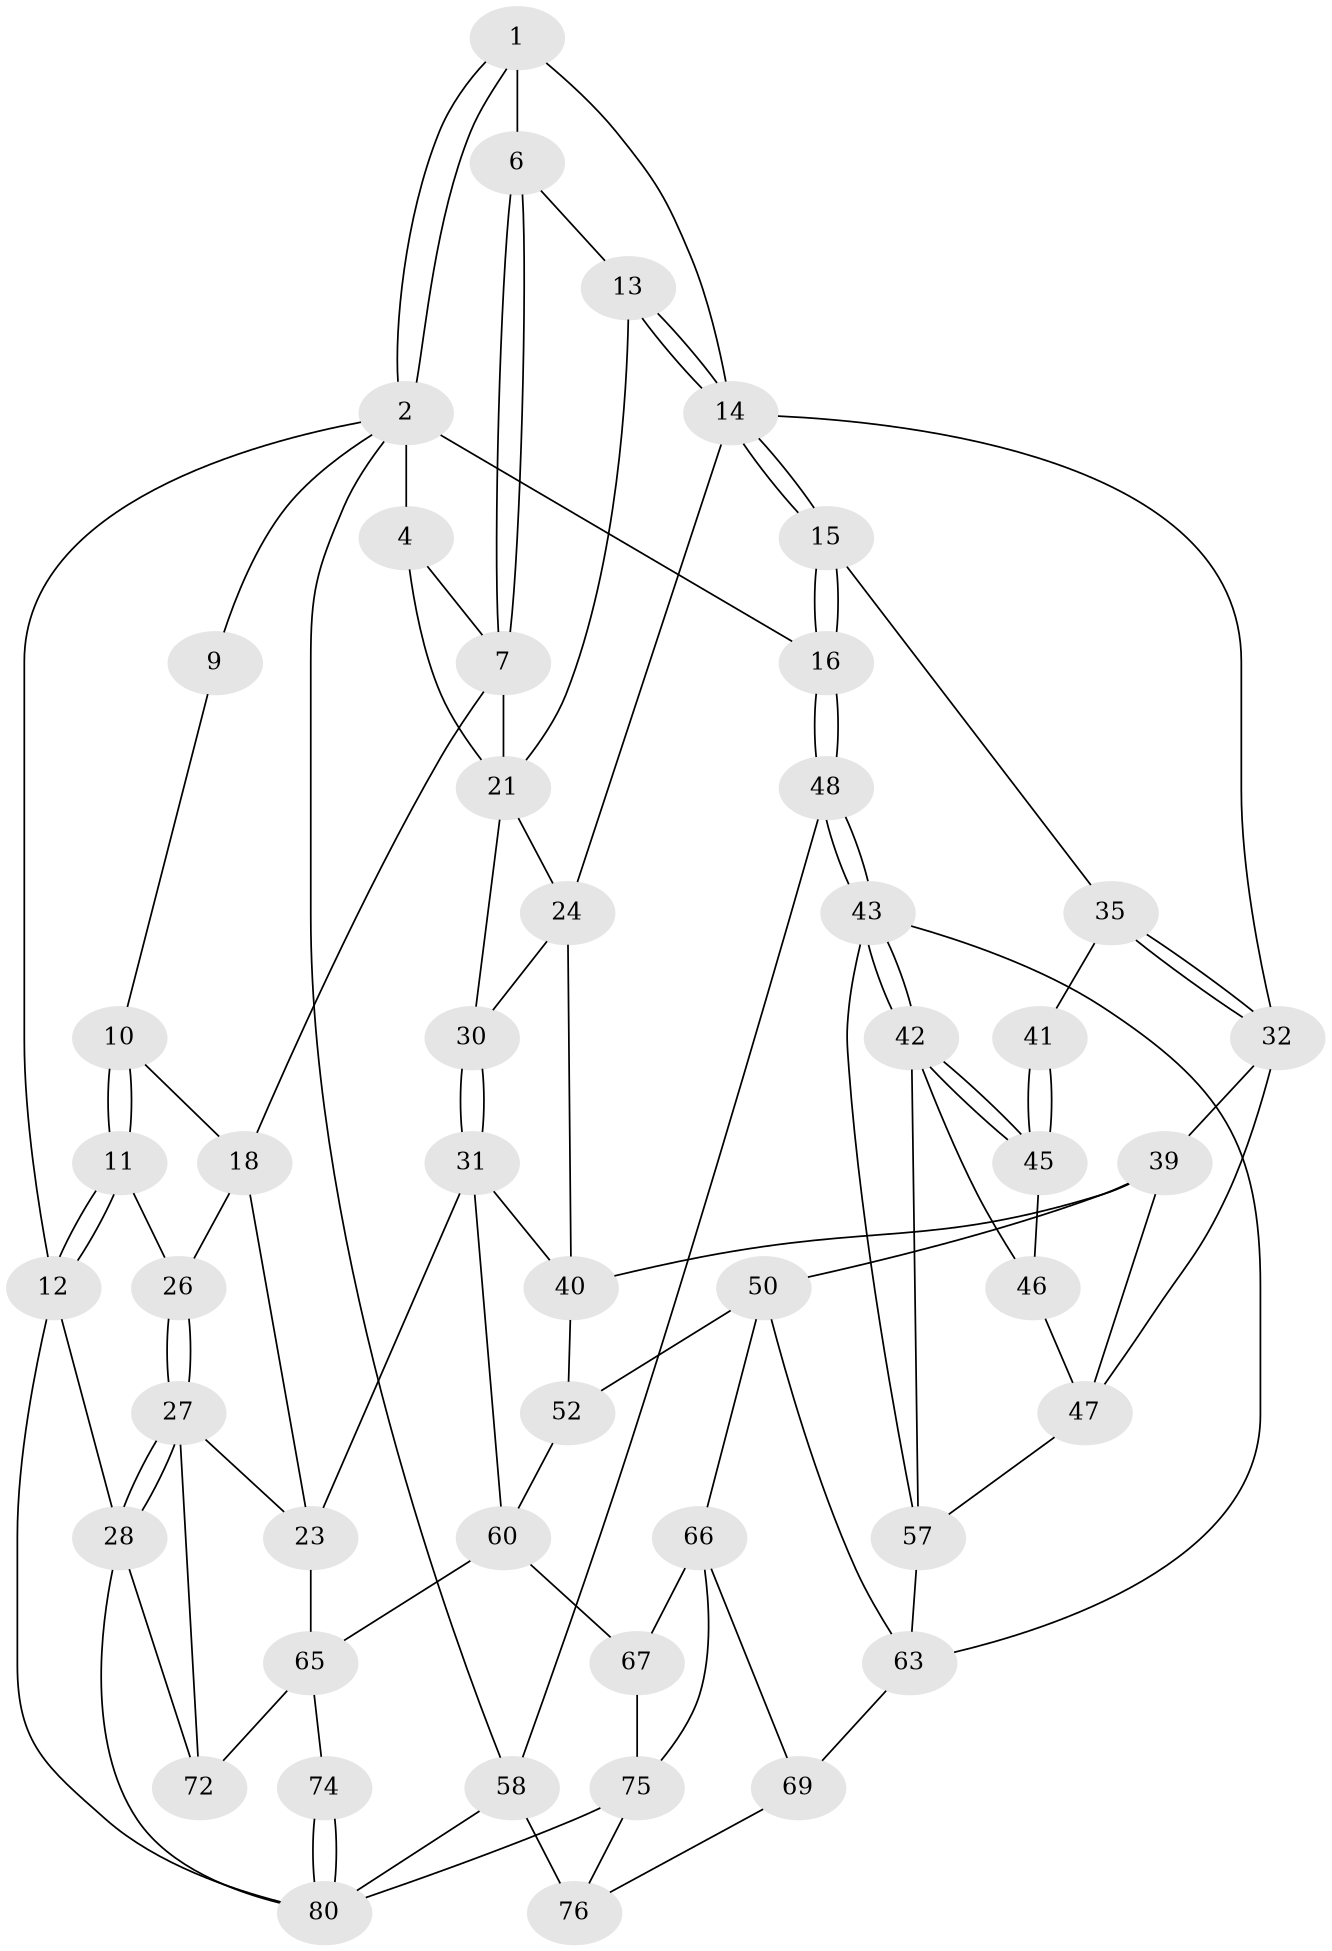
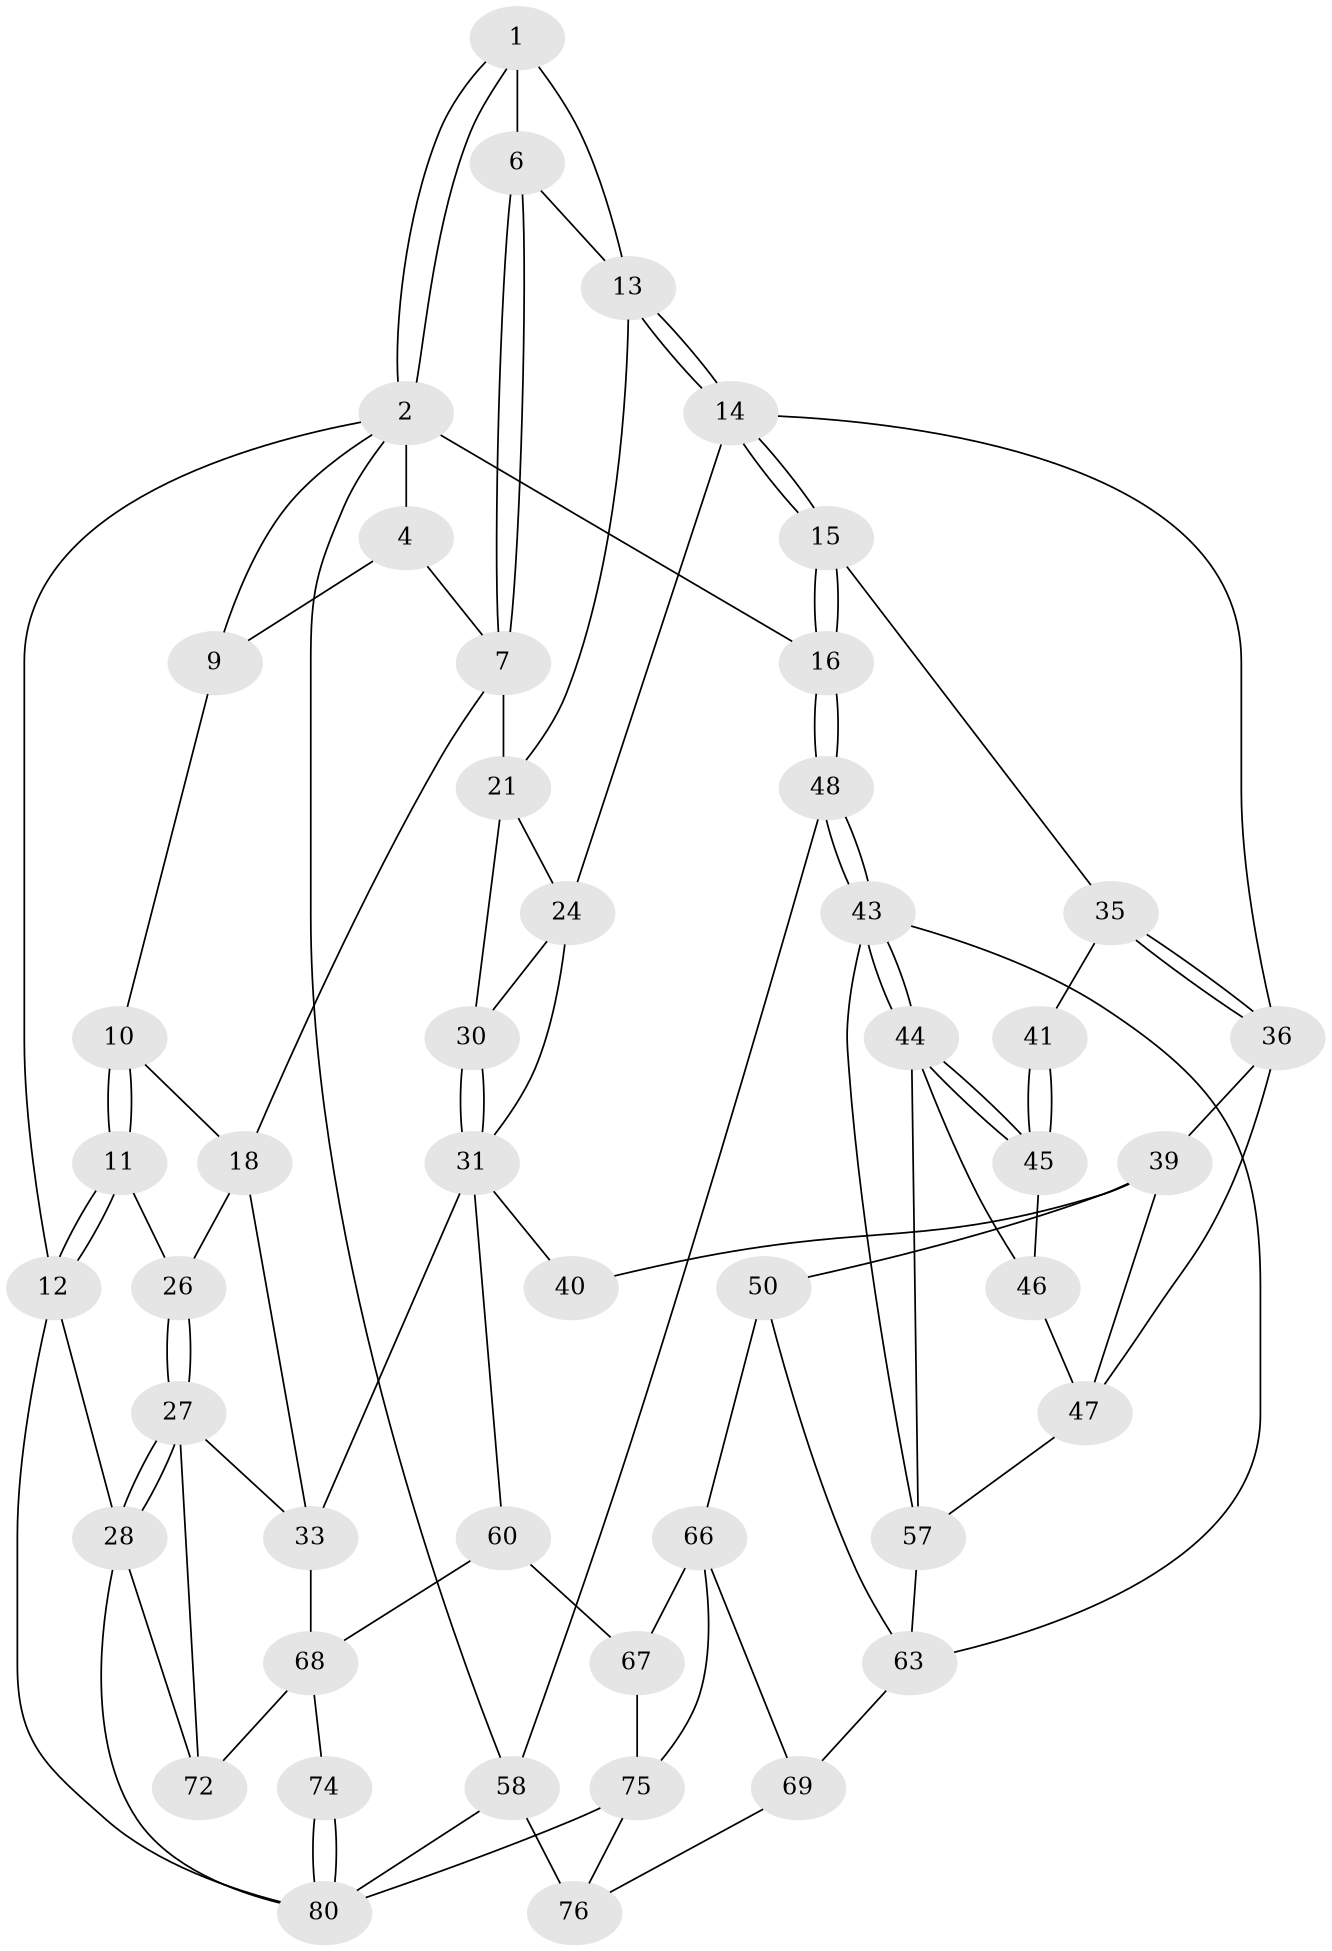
  graph {
    node [color=gray90 style=filled]
    1 [super="+5"]
    2 [super="+3"]
    6
    13 [super="+20"]
    4 [super="+8"]
    9
    12
    16
    58 [super="+59"]
    7 [super="+19"]
    21 [super="+22"]
    14 [super="+23"]
    10 [super="+17"]
    28 [super="+77"]
    80 [super="+81"]
    n16 [label=48]
    76 [super="+78"]
    18 [super="+29"]
    26
-   33 [super="+53" label=23]
+   33 [super="+53"]
    24 [super="+37"]
    30
    11 [super="+25"]
    27 [super="+54"]
    72
    15 [super="+34"]
-   36 [super="+38" label=32]
+   36 [super="+38"]
    35
    40 [super="+48"]
    39 [super="+49"]
    47 [super="+56"]
    41
    43 [super="+61"]
-   65 [super="+71"]
+   65 [super="+71" label=68]
    31 [super="+32"]
-   52
    60 [super="+64"]
    67 [super="+73"]
    74
    45
    50 [super="+51"]
    57 [super="+62"]
    63 [super="+68"]
    66 [super="+70"]
    46
-   44 [super="+55" label=42]
+   44 [super="+55"]
    69
    75 [super="+79"]
    1 -- 2
    1 -- 2
    1 -- 6
-   1 -- 14
+   1 -- 13
    2 -- 4
    2 -- 9
    2 -- 12
    2 -- 16
    2 -- 58
    6 -- 13
    6 -- 7
    6 -- 7
    13 -- 21
    13 -- 14
    13 -- 14
-   4 -- 21
+   4 -- 9
    4 -- 7
    9 -- 10
    12 -- 28
    12 -- 80
    16 -- n16
    16 -- n16
    58 -- 80
    58 -- 76 [weight=2]
    7 -- 21
    7 -- 18
    21 -- 24
    21 -- 30
    14 -- 24
    14 -- 15
    14 -- 15
    14 -- 36
    10 -- 18
    10 -- 11 [weight=2]
    10 -- 11
    28 -- 80
    28 -- 72
    n16 -- 58
    n16 -- 43
    n16 -- 43
    18 -- 26
    18 -- 33
    26 -- 27
    26 -- 27
    33 -- 65
    24 -- 30
-   24 -- 40
+   24 -- 31
    30 -- 31
    30 -- 31
    11 -- 12
    11 -- 12
    11 -- 26
    27 -- 28
    27 -- 28
    27 -- 33
    27 -- 72
    15 -- 16
    15 -- 16
    15 -- 35
    36 -- 39
    36 -- 47
    35 -- 36
    35 -- 36
    35 -- 41
-   40 -- 52
    39 -- 40
    39 -- 47
    39 -- 50
    47 -- 57
    41 -- 45
    41 -- 45
    43 -- 57
    43 -- 63
    43 -- 44
    43 -- 44
    65 -- 72
    65 -- 74
    31 -- 33
    31 -- 40
    31 -- 60
-   52 -- 60
    60 -- 65
    60 -- 67
    67 -- 75
    74 -- 80
    74 -- 80
    45 -- 46
-   50 -- 52
    50 -- 63
    50 -- 66
    57 -- 63
    63 -- 69
    66 -- 67
    66 -- 69
    66 -- 75
    46 -- 47
    44 -- 45
    44 -- 45
    44 -- 57
    44 -- 46
    69 -- 76
    75 -- 80
    75 -- 76
  }
